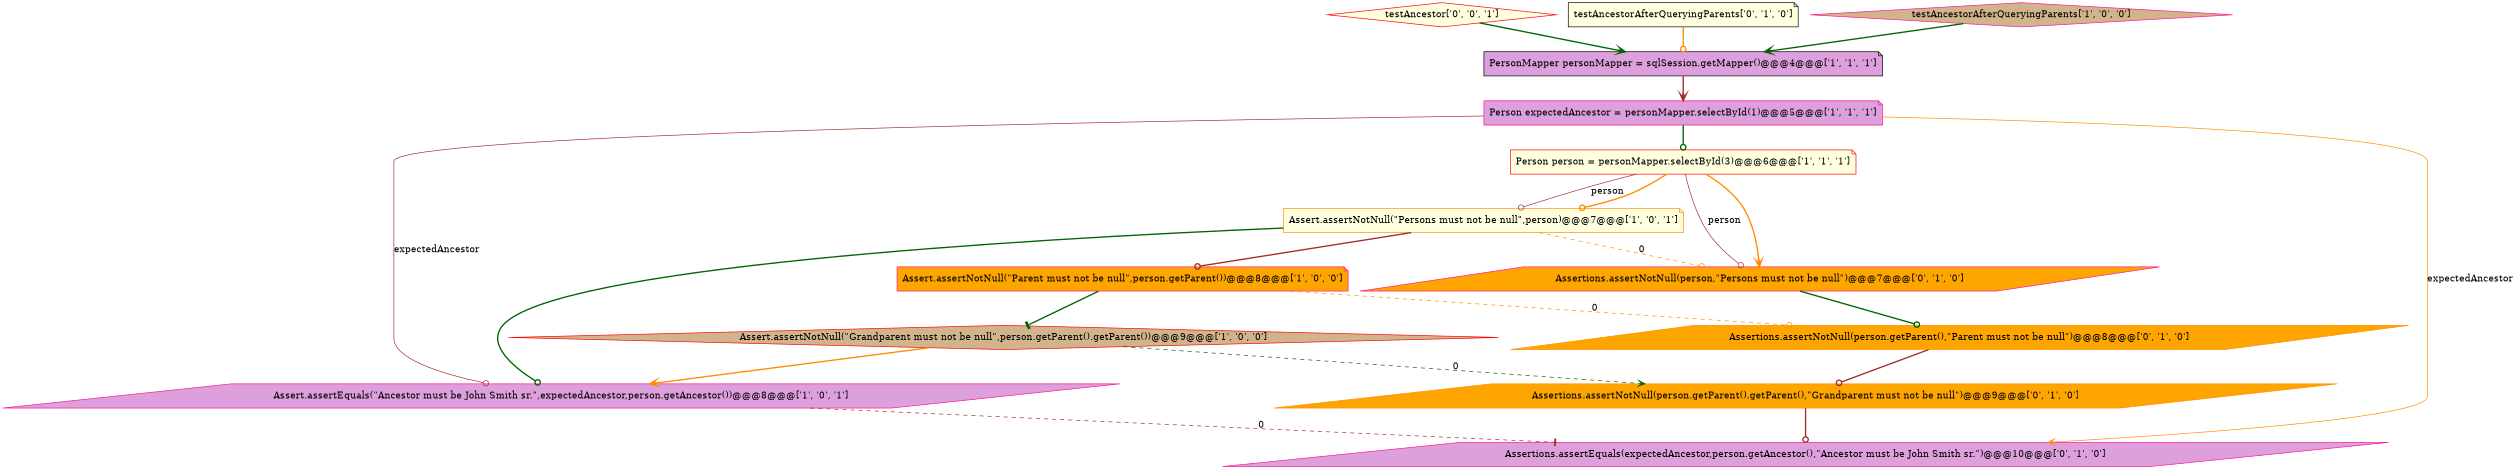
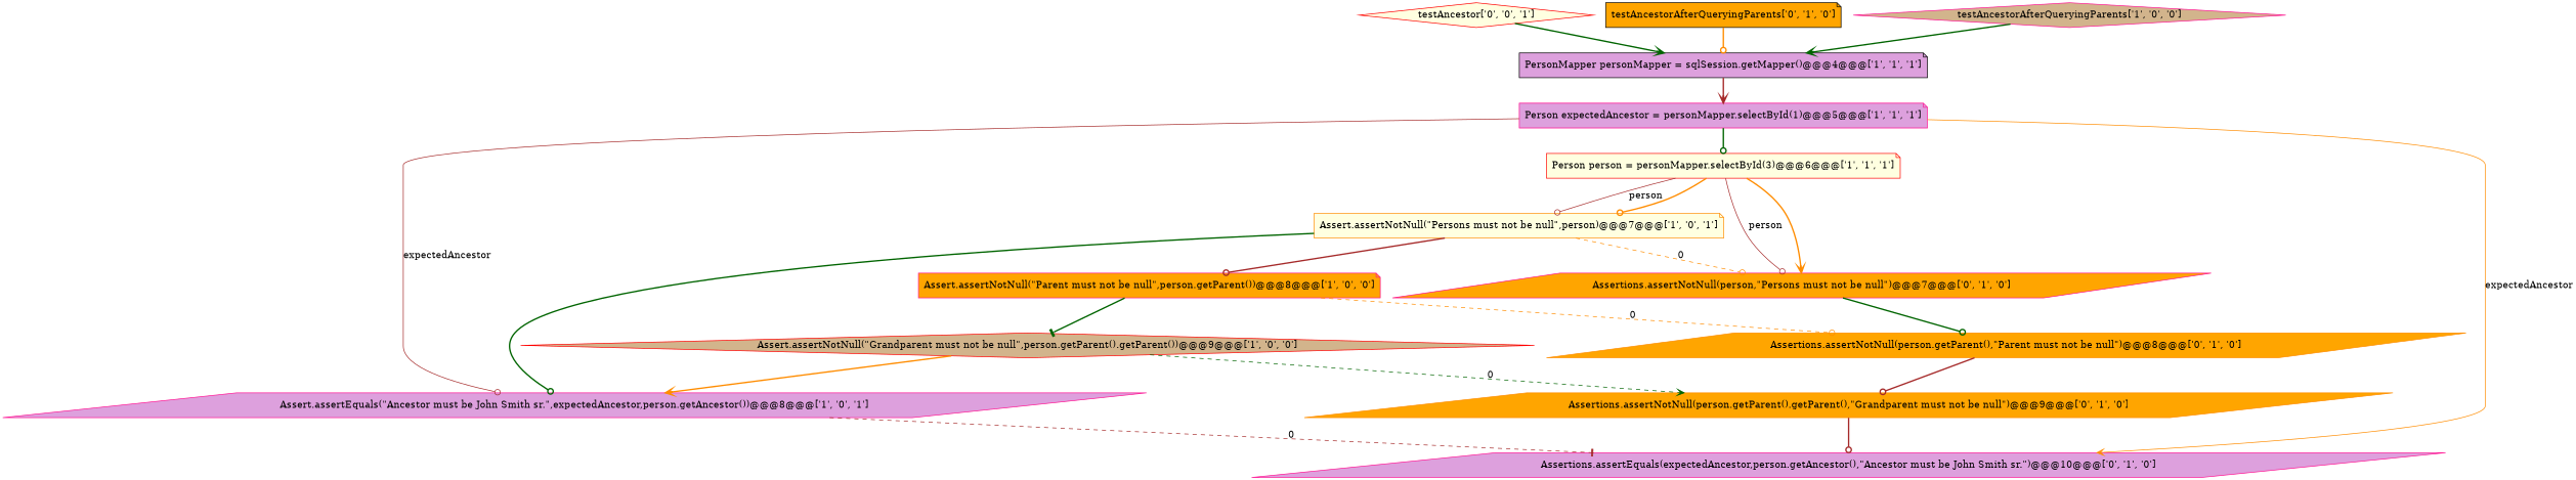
  digraph {
    node [fillcolor=plum shape=note style=filled color=deeppink]
    edge [style=bold color=brown arrowhead=odot]
    n1 [label="Assertions.assertEquals(expectedAncestor,person.getAncestor(),\"Ancestor must be John Smith sr.\")@@@10@@@['0', '1', '0']" shape=parallelogram]
    n2 [label="Assert.assertEquals(\"Ancestor must be John Smith sr.\",expectedAncestor,person.getAncestor())@@@8@@@['1', '0', '1']" shape=parallelogram]
    n3 [fillcolor=orange label="Assertions.assertNotNull(person.getParent().getParent(),\"Grandparent must not be null\")@@@9@@@['0', '1', '0']" shape=parallelogram color=darkorange]
    n4 [label="Person expectedAncestor = personMapper.selectById(1)@@@5@@@['1', '1', '1']"]
    n5 [fillcolor=lightyellow label="Person person = personMapper.selectById(3)@@@6@@@['1', '1', '1']" color=red]
    n6 [fillcolor=tan label="Assert.assertNotNull(\"Grandparent must not be null\",person.getParent().getParent())@@@9@@@['1', '0', '0']" shape=diamond color=red]
    n7 [fillcolor=orange label="Assertions.assertNotNull(person,\"Persons must not be null\")@@@7@@@['0', '1', '0']" shape=parallelogram]
    n8 [fillcolor=orange label="Assertions.assertNotNull(person.getParent(),\"Parent must not be null\")@@@8@@@['0', '1', '0']" shape=parallelogram color=darkorange]
    n9 [fillcolor=lightyellow label="Assert.assertNotNull(\"Persons must not be null\",person)@@@7@@@['1', '0', '1']" color=darkorange]
    n10 [fillcolor=orange label="Assert.assertNotNull(\"Parent must not be null\",person.getParent())@@@8@@@['1', '0', '0']"]
    n11 [fillcolor=lightyellow label="testAncestor['0', '0', '1']" shape=diamond color=red]
    n12 [label="PersonMapper personMapper = sqlSession.getMapper()@@@4@@@['1', '1', '1']" color=black]
-   n13 [fillcolor=lightyellow label="testAncestorAfterQueryingParents['0', '1', '0']" color=black]
+   n13 [fillcolor=orange label="testAncestorAfterQueryingParents['0', '1', '0']" color=black]
    n14 [fillcolor=tan label="testAncestorAfterQueryingParents['1', '0', '0']" shape=diamond]
    n2 -> n1 [label=0 style=dashed arrowhead=tee]
    n3 -> n1
    n4 -> n1 [label=expectedAncestor style=solid color=darkorange arrowhead=vee]
    n4 -> n2 [label=expectedAncestor style=solid]
    n4 -> n5 [color=darkgreen]
    n5 -> n7 [color=darkorange arrowhead=vee]
    n5 -> n7 [label=person style=solid]
    n5 -> n9 [label=person style=solid]
    n5 -> n9 [color=darkorange]
    n6 -> n2 [color=darkorange arrowhead=vee]
    n6 -> n3 [label=0 style=dashed color=darkgreen arrowhead=vee]
    n7 -> n8 [color=darkgreen]
    n8 -> n3
    n9 -> n2 [color=darkgreen]
    n9 -> n7 [label=0 style=dashed color=darkorange]
    n9 -> n10
    n10 -> n6 [color=darkgreen arrowhead=tee]
    n10 -> n8 [label=0 style=dashed color=darkorange]
    n11 -> n12 [color=darkgreen arrowhead=vee]
    n12 -> n4 [arrowhead=vee]
    n13 -> n12 [color=darkorange]
    n14 -> n12 [color=darkgreen arrowhead=vee]
  }
